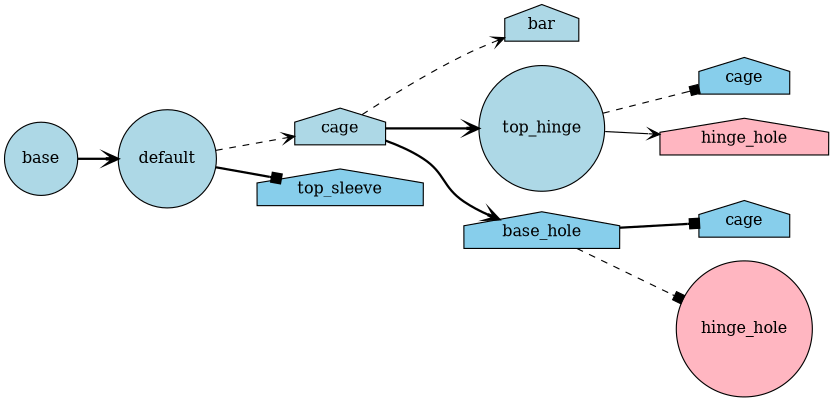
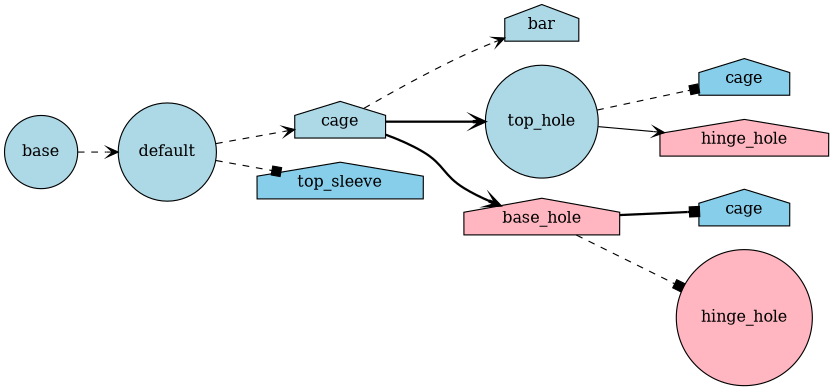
  digraph {
    rankdir=LR
    node [fillcolor=lightblue shape=house style=filled]
    edge [arrowhead=vee style=dashed]
    n1 [label=base shape=circle]
    n2 [label=default shape=circle]
    n3 [label=cage]
    n4 [fillcolor=skyblue label=top_sleeve]
    n5 [label=bar]
-   n6 [label=top_hinge shape=circle]
-   n7 [fillcolor=skyblue label=base_hole]
+   n6 [label=top_hole shape=circle]
+   n7 [fillcolor=lightpink label=base_hole]
    n8 [fillcolor=skyblue label=cage]
    n9 [fillcolor=lightpink label=hinge_hole]
    n10 [fillcolor=skyblue label=cage]
    n11 [fillcolor=lightpink label=hinge_hole shape=circle]
-   n1 -> n2 [style=bold]
+   n1 -> n2
    n2 -> n3
-   n2 -> n4 [arrowhead=box style=bold]
+   n2 -> n4 [arrowhead=box]
    n3 -> n5
    n3 -> n6 [style=bold]
    n3 -> n7 [style=bold]
    n6 -> n8 [arrowhead=box]
    n6 -> n9 [style=solid]
    n7 -> n10 [arrowhead=box style=bold]
    n7 -> n11 [arrowhead=box]
  }
